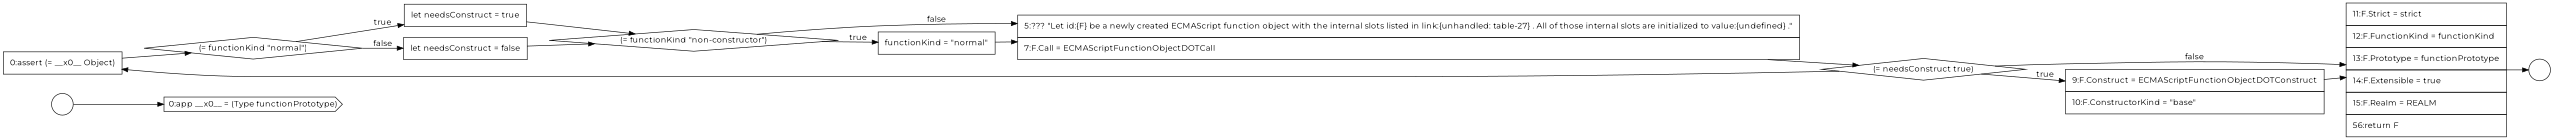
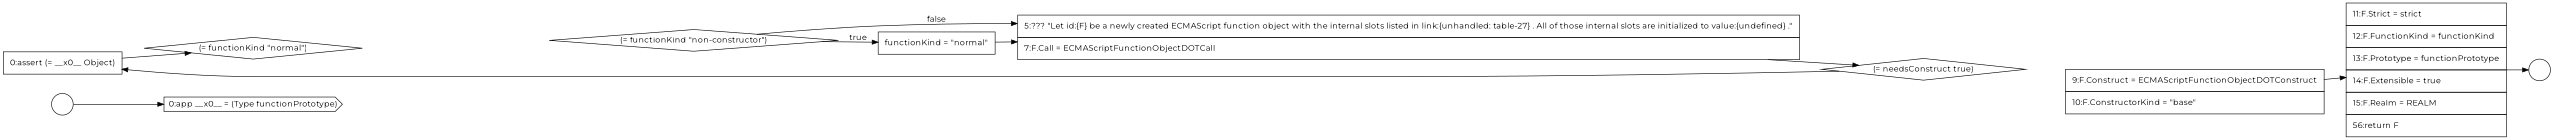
  digraph {
    fontname=Montserrat
    rankdir=LR
    node [color=black fillcolor=white fontname=Montserrat shape=none style=filled margin=0]
    edge [color=black fontname=Montserrat]
    n1 [label=<<font color="black">0:app __x0__ = (Type functionPrototype)</font>> shape=cds margin=""]
    n2 [label=<<font color="black">     <table border="0" cellborder="1" cellspacing="0" cellpadding="10">       <tr><td align="left">0:assert (= __x0__ Object)</td></tr>     </table>   </font>>]
    n3 [label=<<font color="black">(= functionKind &quot;normal&quot;)</font>> shape=diamond margin=""]
    n4 [label=<<font color="black">(= needsConstruct true)</font>> shape=diamond margin=""]
    n5 [label=<<font color="black">     <table border="0" cellborder="1" cellspacing="0" cellpadding="10">       <tr><td align="left">11:F.Strict = strict</td></tr>       <tr><td align="left">12:F.FunctionKind = functionKind</td></tr>       <tr><td align="left">13:F.Prototype = functionPrototype</td></tr>       <tr><td align="left">14:F.Extensible = true</td></tr>       <tr><td align="left">15:F.Realm = REALM</td></tr>       <tr><td align="left">56:return F</td></tr>     </table>   </font>>]
    n6 [label=<<font color="black">     <table border="0" cellborder="1" cellspacing="0" cellpadding="10">       <tr><td align="left">9:F.Construct = ECMAScriptFunctionObjectDOTConstruct</td></tr>       <tr><td align="left">10:F.ConstructorKind = &quot;base&quot;</td></tr>     </table>   </font>>]
    n7 [label=" " shape=circle margin=""]
-   n8 [label=<<font color="black">     <table border="0" cellborder="1" cellspacing="0" cellpadding="10">       <tr><td align="left">let needsConstruct = true</td></tr>     </table>   </font>>]
    n9 [label=<<font color="black">(= functionKind &quot;non-constructor&quot;)</font>> shape=diamond margin=""]
    n10 [label=<<font color="black">     <table border="0" cellborder="1" cellspacing="0" cellpadding="10">       <tr><td align="left">5:??? &quot;Let id:{F} be a newly created ECMAScript function object with the internal slots listed in link:{unhandled: table-27} . All of those internal slots are initialized to value:{undefined} .&quot;</td></tr>       <tr><td align="left">7:F.Call = ECMAScriptFunctionObjectDOTCall</td></tr>     </table>   </font>>]
    n11 [label=<<font color="black">     <table border="0" cellborder="1" cellspacing="0" cellpadding="10">       <tr><td align="left">functionKind = &quot;normal&quot;</td></tr>     </table>   </font>>]
-   n12 [label=<<font color="black">     <table border="0" cellborder="1" cellspacing="0" cellpadding="10">       <tr><td align="left">let needsConstruct = false</td></tr>     </table>   </font>>]
    n13 [label=" " shape=circle margin=""]
    n2 -> n3
-   n3 -> n8 [label=<<font color="black">true</font>>]
-   n3 -> n12 [label=<<font color="black">false</font>>]
    n4 -> n2
-   n4 -> n5 [label=<<font color="black">false</font>>]
-   n4 -> n6 [label=<<font color="black">true</font>>]
    n5 -> n7
    n6 -> n5
-   n8 -> n9
    n9 -> n10 [label=<<font color="black">false</font>>]
    n9 -> n11 [label=<<font color="black">true</font>>]
    n10 -> n4
    n11 -> n10
-   n12 -> n9
    n13 -> n1
  }
